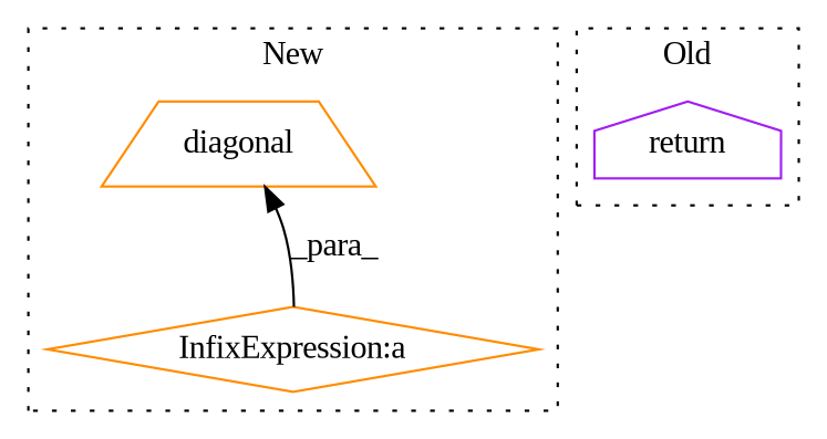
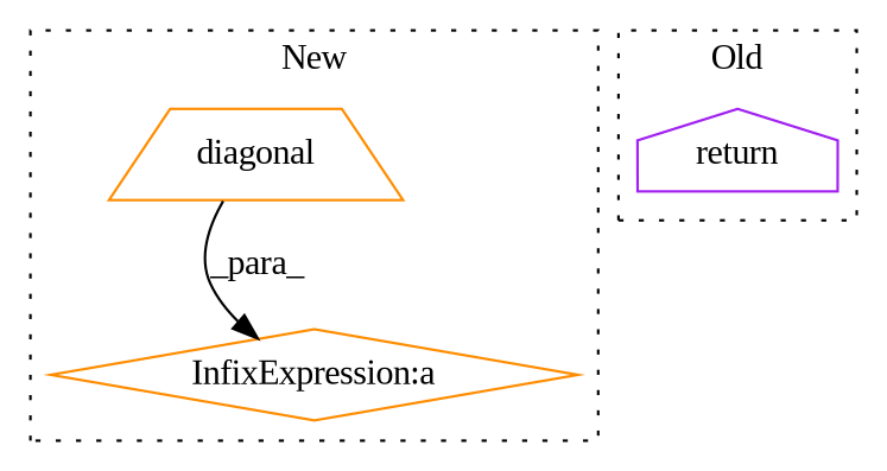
  digraph {
    fontname="Liberation Serif"
    node [color=darkorange fontname="Liberation Serif"]
    n1 [a=32 l=10 label=diagonal s=1823 shape=trapezium]
    n2 [a=27 l=3 label="InfixExpression:a" s=1796 shape=diamond]
    n3 [a=41 l=7 label=return s=1399 shape=house color=purple]
    subgraph cluster_1 {
      label=New
      style=dotted
      n1
      n2
    }
    subgraph cluster_2 {
      label=Old
      style=dotted
      n3
    }
-   n2 -> n1 [label=_para_ fontname="Liberation Serif"]
+   n1 -> n2 [label=_para_ fontname="Liberation Serif"]
  }
